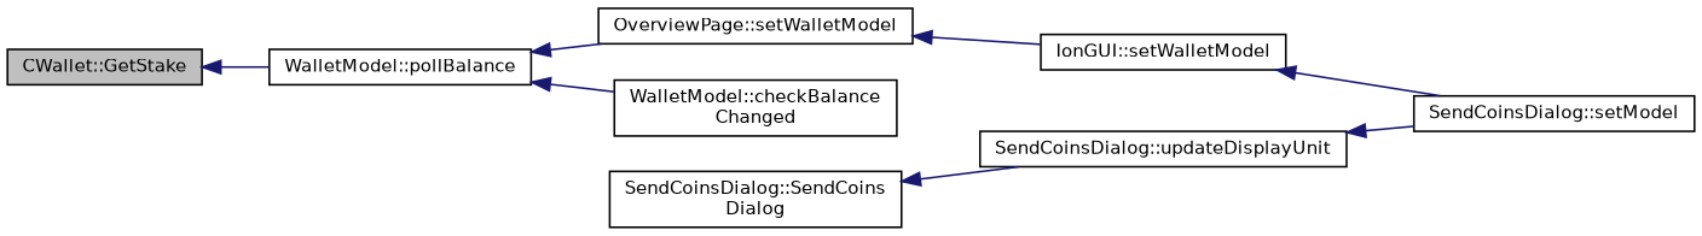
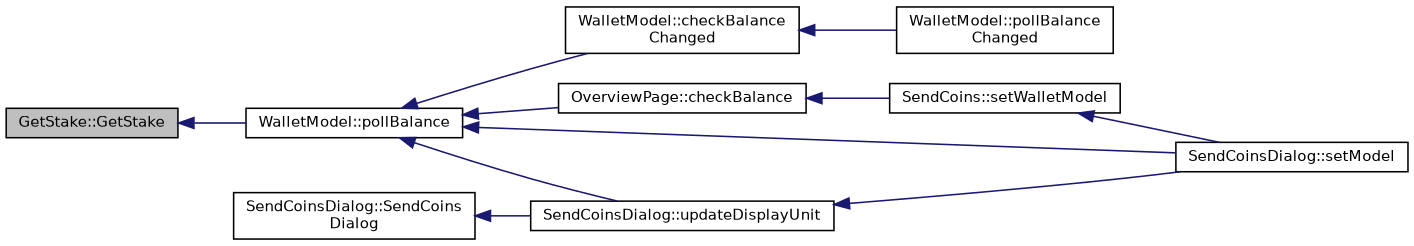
  digraph {
    rankdir=LR
    node [color=black fillcolor=white fontname=Helvetica fontsize=10 shape=record style=filled]
    edge [color=midnightblue dir=back fontname=Helvetica fontsize=10 labelfontname=Helvetica labelfontsize=10 style=solid]
-   n1 [fillcolor=grey75 fontcolor=black height=0.2 label="CWallet::GetStake" width=0.4]
+   n1 [fillcolor=grey75 fontcolor=black height=0.2 label="GetStake::GetStake" width=0.4]
    n2 [height=0.2 label="WalletModel::pollBalance" width=0.4]
-   n3 [height=0.2 label="OverviewPage::setWalletModel" width=0.4]
+   n3 [height=0.2 label="OverviewPage::checkBalance" width=0.4]
    n4 [height=0.2 label="SendCoinsDialog::setModel" width=0.4]
    n5 [height=0.2 label="SendCoinsDialog::updateDisplayUnit" width=0.4]
    n6 [height=0.2 label="WalletModel::checkBalance\lChanged" width=0.4]
-   n7 [height=0.2 label="IonGUI::setWalletModel" width=0.4]
+   n7 [height=0.2 label="SendCoins::setWalletModel" width=0.4]
+   n8 [height=0.2 label="WalletModel::pollBalance\lChanged" width=0.4]
    n9 [height=0.2 label="SendCoinsDialog::SendCoins\lDialog" width=0.4]
    n1 -> n2
    n2 -> n3
+   n2 -> n4
+   n2 -> n5
    n2 -> n6
    n3 -> n7
    n5 -> n4
+   n6 -> n8
    n7 -> n4
    n9 -> n5
  }
